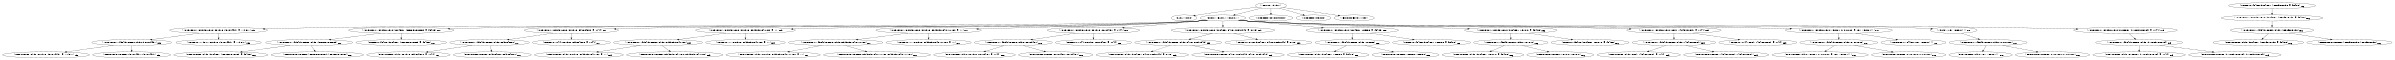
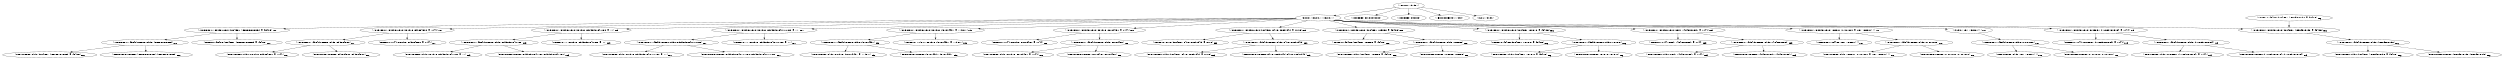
  digraph {
    fontname="DejaVu Sans Mono"
    node [fontname="DejaVu Sans Mono"]
    edge [fontname="DejaVu Sans Mono"]
    n1 [label=<(METHOD,&lt;init&gt;)>]
    n2 [label=<(PARAM,this)>]
    n3 [label=<(BLOCK,&lt;empty&gt;,&lt;empty&gt;)>]
    n4 [label=<(MODIFIER,CONSTRUCTOR)>]
    n5 [label=<(MODIFIER,PUBLIC)>]
    n6 [label=<(METHOD_RETURN,void)>]
    n7 [label=<(&lt;operator&gt;.assignment,String jarSuffix = &quot;.jar&quot;)<SUB>102</SUB>>]
    n8 [label=<(&lt;operator&gt;.assignment,boolean keepgenerated = false)<SUB>111</SUB>>]
    n9 [label=<(&lt;operator&gt;.assignment,String ejbcClass = null)<SUB>117</SUB>>]
    n10 [label=<(&lt;operator&gt;.assignment,String additionalArgs = &quot;&quot;)<SUB>119</SUB>>]
    n11 [label=<(&lt;operator&gt;.assignment,String additionalJvmArgs = &quot;&quot;)<SUB>124</SUB>>]
    n12 [label=<(&lt;operator&gt;.assignment,boolean keepGeneric = false)<SUB>126</SUB>>]
    n13 [label=<(&lt;operator&gt;.assignment,String compiler = null)<SUB>128</SUB>>]
    n14 [label=<(&lt;operator&gt;.assignment,boolean alwaysRebuild = true)<SUB>130</SUB>>]
    n15 [label=<(&lt;operator&gt;.assignment,boolean noEJBC = false)<SUB>133</SUB>>]
    n16 [label=<(&lt;operator&gt;.assignment,boolean newCMP = false)<SUB>136</SUB>>]
    n17 [label=<(&lt;operator&gt;.assignment,Path wlClasspath = null)<SUB>139</SUB>>]
    n18 [label=<(&lt;operator&gt;.assignment,Vector sysprops = new Vector())<SUB>142</SUB>>]
    n19 [label=<(&lt;init&gt;,new Vector())<SUB>142</SUB>>]
    n20 [label=<(&lt;operator&gt;.assignment,Integer jvmDebugLevel = null)<SUB>149</SUB>>]
    n21 [label=<(&lt;operator&gt;.fieldAccess,this.jarSuffix)<SUB>102</SUB>>]
    n22 [label=<(LITERAL,&quot;.jar&quot;,String jarSuffix = &quot;.jar&quot;)<SUB>102</SUB>>]
    n23 [label=<(&lt;operator&gt;.fieldAccess,this.keepgenerated)<SUB>111</SUB>>]
    n24 [label=<(LITERAL,false,boolean keepgenerated = false)<SUB>111</SUB>>]
    n25 [label=<(&lt;operator&gt;.fieldAccess,this.ejbcClass)<SUB>117</SUB>>]
    n26 [label=<(LITERAL,null,String ejbcClass = null)<SUB>117</SUB>>]
    n27 [label=<(&lt;operator&gt;.fieldAccess,this.additionalArgs)<SUB>119</SUB>>]
    n28 [label=<(LITERAL,&quot;&quot;,String additionalArgs = &quot;&quot;)<SUB>119</SUB>>]
    n29 [label=<(&lt;operator&gt;.fieldAccess,this.additionalJvmArgs)<SUB>124</SUB>>]
    n30 [label=<(LITERAL,&quot;&quot;,String additionalJvmArgs = &quot;&quot;)<SUB>124</SUB>>]
    n31 [label=<(&lt;operator&gt;.fieldAccess,this.keepGeneric)<SUB>126</SUB>>]
    n32 [label=<(&lt;operator&gt;.fieldAccess,this.compiler)<SUB>128</SUB>>]
    n33 [label=<(LITERAL,null,String compiler = null)<SUB>128</SUB>>]
    n34 [label=<(&lt;operator&gt;.fieldAccess,this.alwaysRebuild)<SUB>130</SUB>>]
    n35 [label=<(LITERAL,true,boolean alwaysRebuild = true)<SUB>130</SUB>>]
    n36 [label=<(&lt;operator&gt;.fieldAccess,this.noEJBC)<SUB>133</SUB>>]
    n37 [label=<(LITERAL,false,boolean noEJBC = false)<SUB>133</SUB>>]
    n38 [label=<(&lt;operator&gt;.fieldAccess,this.newCMP)<SUB>136</SUB>>]
    n39 [label=<(LITERAL,false,boolean newCMP = false)<SUB>136</SUB>>]
    n40 [label=<(&lt;operator&gt;.fieldAccess,this.wlClasspath)<SUB>139</SUB>>]
    n41 [label=<(LITERAL,null,Path wlClasspath = null)<SUB>139</SUB>>]
    n42 [label=<(&lt;operator&gt;.fieldAccess,this.sysprops)<SUB>142</SUB>>]
    n43 [label=<(&lt;operator&gt;.alloc,new Vector())<SUB>142</SUB>>]
    n44 [label=<(&lt;operator&gt;.fieldAccess,this.sysprops)<SUB>142</SUB>>]
    n45 [label=<(&lt;operator&gt;.fieldAccess,this.jvmDebugLevel)<SUB>149</SUB>>]
+   n46 [label=<(LITERAL,null,Integer jvmDebugLevel = null)<SUB>149</SUB>>]
    n47 [label=<(IDENTIFIER,this,String jarSuffix = &quot;.jar&quot;)<SUB>102</SUB>>]
    n48 [label=<(FIELD_IDENTIFIER,jarSuffix,jarSuffix)<SUB>102</SUB>>]
    n49 [label=<(IDENTIFIER,this,boolean keepgenerated = false)<SUB>111</SUB>>]
    n50 [label=<(FIELD_IDENTIFIER,keepgenerated,keepgenerated)<SUB>111</SUB>>]
    n51 [label=<(IDENTIFIER,this,String ejbcClass = null)<SUB>117</SUB>>]
    n52 [label=<(FIELD_IDENTIFIER,ejbcClass,ejbcClass)<SUB>117</SUB>>]
    n53 [label=<(IDENTIFIER,this,String additionalArgs = &quot;&quot;)<SUB>119</SUB>>]
    n54 [label=<(FIELD_IDENTIFIER,additionalArgs,additionalArgs)<SUB>119</SUB>>]
    n55 [label=<(IDENTIFIER,this,String additionalJvmArgs = &quot;&quot;)<SUB>124</SUB>>]
    n56 [label=<(FIELD_IDENTIFIER,additionalJvmArgs,additionalJvmArgs)<SUB>124</SUB>>]
    n57 [label=<(IDENTIFIER,this,boolean keepGeneric = false)<SUB>126</SUB>>]
    n58 [label=<(FIELD_IDENTIFIER,keepGeneric,keepGeneric)<SUB>126</SUB>>]
    n59 [label=<(LITERAL,false,boolean keepGeneric = false)<SUB>126</SUB>>]
    n60 [label=<(IDENTIFIER,this,String compiler = null)<SUB>128</SUB>>]
    n61 [label=<(FIELD_IDENTIFIER,compiler,compiler)<SUB>128</SUB>>]
    n62 [label=<(IDENTIFIER,this,boolean alwaysRebuild = true)<SUB>130</SUB>>]
    n63 [label=<(FIELD_IDENTIFIER,alwaysRebuild,alwaysRebuild)<SUB>130</SUB>>]
    n64 [label=<(IDENTIFIER,this,boolean noEJBC = false)<SUB>133</SUB>>]
    n65 [label=<(FIELD_IDENTIFIER,noEJBC,noEJBC)<SUB>133</SUB>>]
    n66 [label=<(IDENTIFIER,this,boolean newCMP = false)<SUB>136</SUB>>]
    n67 [label=<(FIELD_IDENTIFIER,newCMP,newCMP)<SUB>136</SUB>>]
    n68 [label=<(IDENTIFIER,this,Path wlClasspath = null)<SUB>139</SUB>>]
    n69 [label=<(FIELD_IDENTIFIER,wlClasspath,wlClasspath)<SUB>139</SUB>>]
    n70 [label=<(IDENTIFIER,this,Vector sysprops = new Vector())<SUB>142</SUB>>]
    n71 [label=<(FIELD_IDENTIFIER,sysprops,sysprops)<SUB>142</SUB>>]
    n72 [label=<(IDENTIFIER,this,new Vector())<SUB>142</SUB>>]
    n73 [label=<(FIELD_IDENTIFIER,sysprops,sysprops)<SUB>142</SUB>>]
    n74 [label=<(IDENTIFIER,this,Integer jvmDebugLevel = null)<SUB>149</SUB>>]
    n75 [label=<(FIELD_IDENTIFIER,jvmDebugLevel,jvmDebugLevel)<SUB>149</SUB>>]
    n1 -> n2
    n1 -> n3
    n1 -> n4
    n1 -> n5
    n1 -> n6
    n3 -> n7
    n3 -> n8
    n3 -> n9
    n3 -> n10
    n3 -> n11
+   n3 -> n12
    n3 -> n13
    n3 -> n14
    n3 -> n15
    n3 -> n16
    n3 -> n17
    n3 -> n18
    n3 -> n19
    n3 -> n20
    n7 -> n21
    n7 -> n22
    n8 -> n23
    n8 -> n24
    n9 -> n25
    n9 -> n26
    n10 -> n27
    n10 -> n28
    n11 -> n29
    n11 -> n30
    n12 -> n31
    n13 -> n32
    n13 -> n33
    n14 -> n34
    n14 -> n35
    n15 -> n36
    n15 -> n37
    n16 -> n38
    n16 -> n39
    n17 -> n40
    n17 -> n41
    n18 -> n42
    n18 -> n43
    n19 -> n44
    n20 -> n45
+   n20 -> n46
    n21 -> n47
    n21 -> n48
    n23 -> n49
    n23 -> n50
    n25 -> n51
    n25 -> n52
    n27 -> n53
    n27 -> n54
    n29 -> n55
    n29 -> n56
    n31 -> n57
    n31 -> n58
    n32 -> n60
    n32 -> n61
    n34 -> n62
    n34 -> n63
    n36 -> n64
    n36 -> n65
    n38 -> n66
    n38 -> n67
    n40 -> n68
    n40 -> n69
    n42 -> n70
    n42 -> n71
    n44 -> n72
    n44 -> n73
    n45 -> n74
    n45 -> n75
    n59 -> n12
  }
